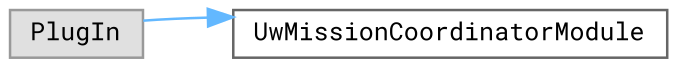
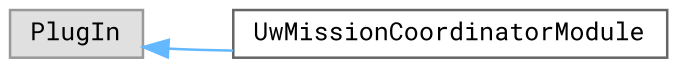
  digraph {
    rankdir=LR
    fontname="Roboto Mono"
    node [fontname="Roboto Mono" fontsize=10 shape=box style=filled]
    n1 [color=grey60 fillcolor="#E0E0E0" height=0.2 label=PlugIn width=0.4]
    n2 [color=grey40 fillcolor=white height=0.2 label=UwMissionCoordinatorModule width=0.4]
-   n2 -> n1 [color=steelblue1 dir=back fontname="Roboto Mono" fontsize=10 labelfontname=Helvetica labelfontsize=10 style=solid]
+   n1 -> n2 [color=steelblue1 dir=back fontname="Roboto Mono" fontsize=10 labelfontname=Helvetica labelfontsize=10 style=solid]
  }
